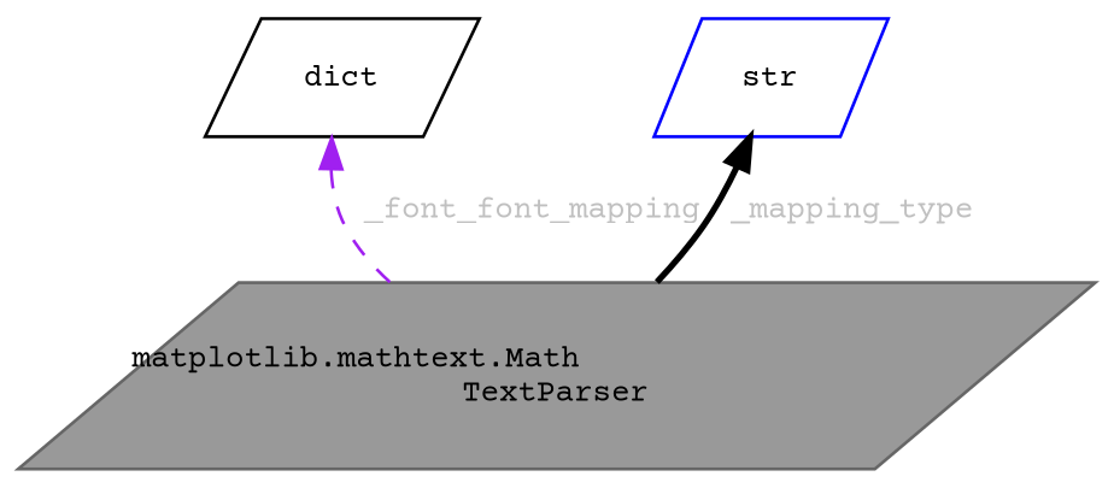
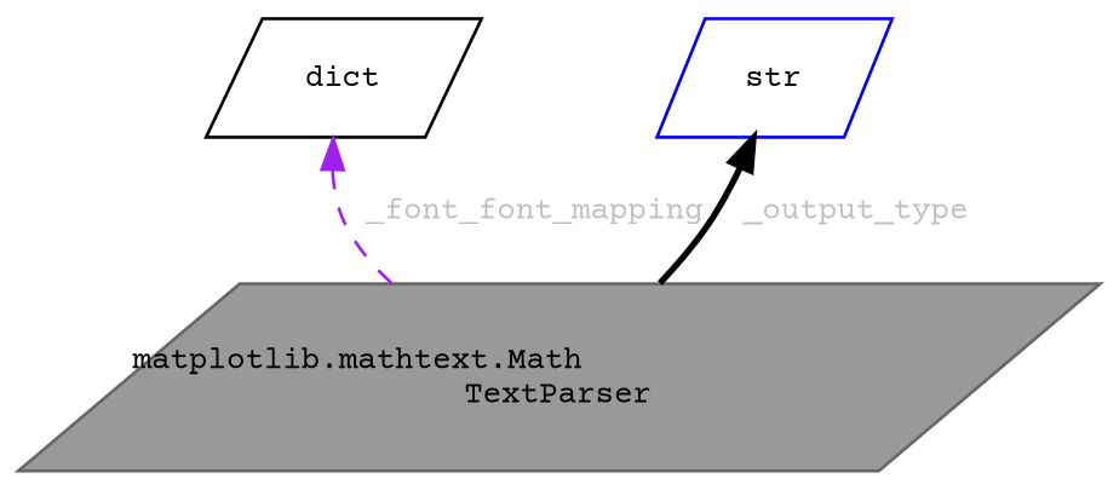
  digraph {
    fontname="Courier Prime"
    node [fillcolor=white fontname="Courier Prime" fontsize=10 shape=parallelogram style=filled]
    edge [dir=back fontcolor=grey fontname="Courier Prime" fontsize=10 labelfontname=Helvetica labelfontsize=10]
    n1 [color=gray40 fillcolor=grey60 fontcolor=black height=0.2 label="matplotlib.mathtext.Math\lTextParser" width=0.4]
    n2 [color=black height=0.2 label=dict width=0.4]
    n3 [color=blue height=0.2 label=str width=0.4]
    n2 -> n1 [color=purple label=" _font_font_mapping" style=dashed]
-   n3 -> n1 [color=black label=" _mapping_type" style=bold]
+   n3 -> n1 [color=black label=" _output_type" style=bold]
  }
